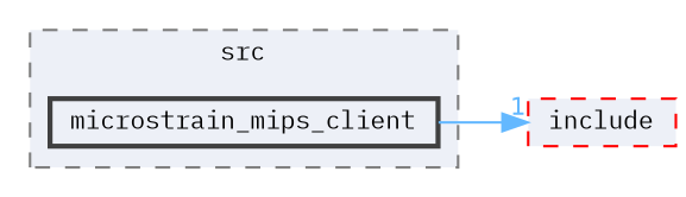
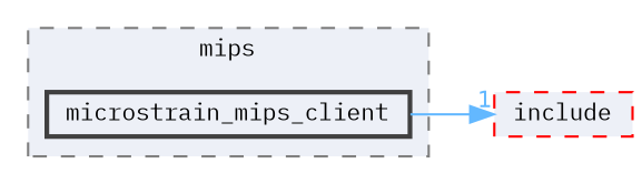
  digraph {
    compound=true
    rankdir=LR
    fontname="IBM Plex Mono"
    node [fillcolor="#edf0f7" fontname="IBM Plex Mono" fontsize=10 shape=box]
    n1 [color=grey25 height=0.2 label=microstrain_mips_client style="filled,bold" width=0.4]
    n2 [color=red height=0.2 label=include style="filled,dashed" width=0.4]
    subgraph cluster_1 {
      bgcolor="#edf0f7"
      fontsize=10
-     label=src
+     label=mips
      pencolor=grey50
      style="filled,dashed"
      n1
    }
    n1 -> n2 [color=steelblue1 fontcolor=steelblue1 fontname="IBM Plex Mono" fontsize=10 headlabel=1 labeldistance=1.5 labelfontname=Helvetica labelfontsize=10]
  }
